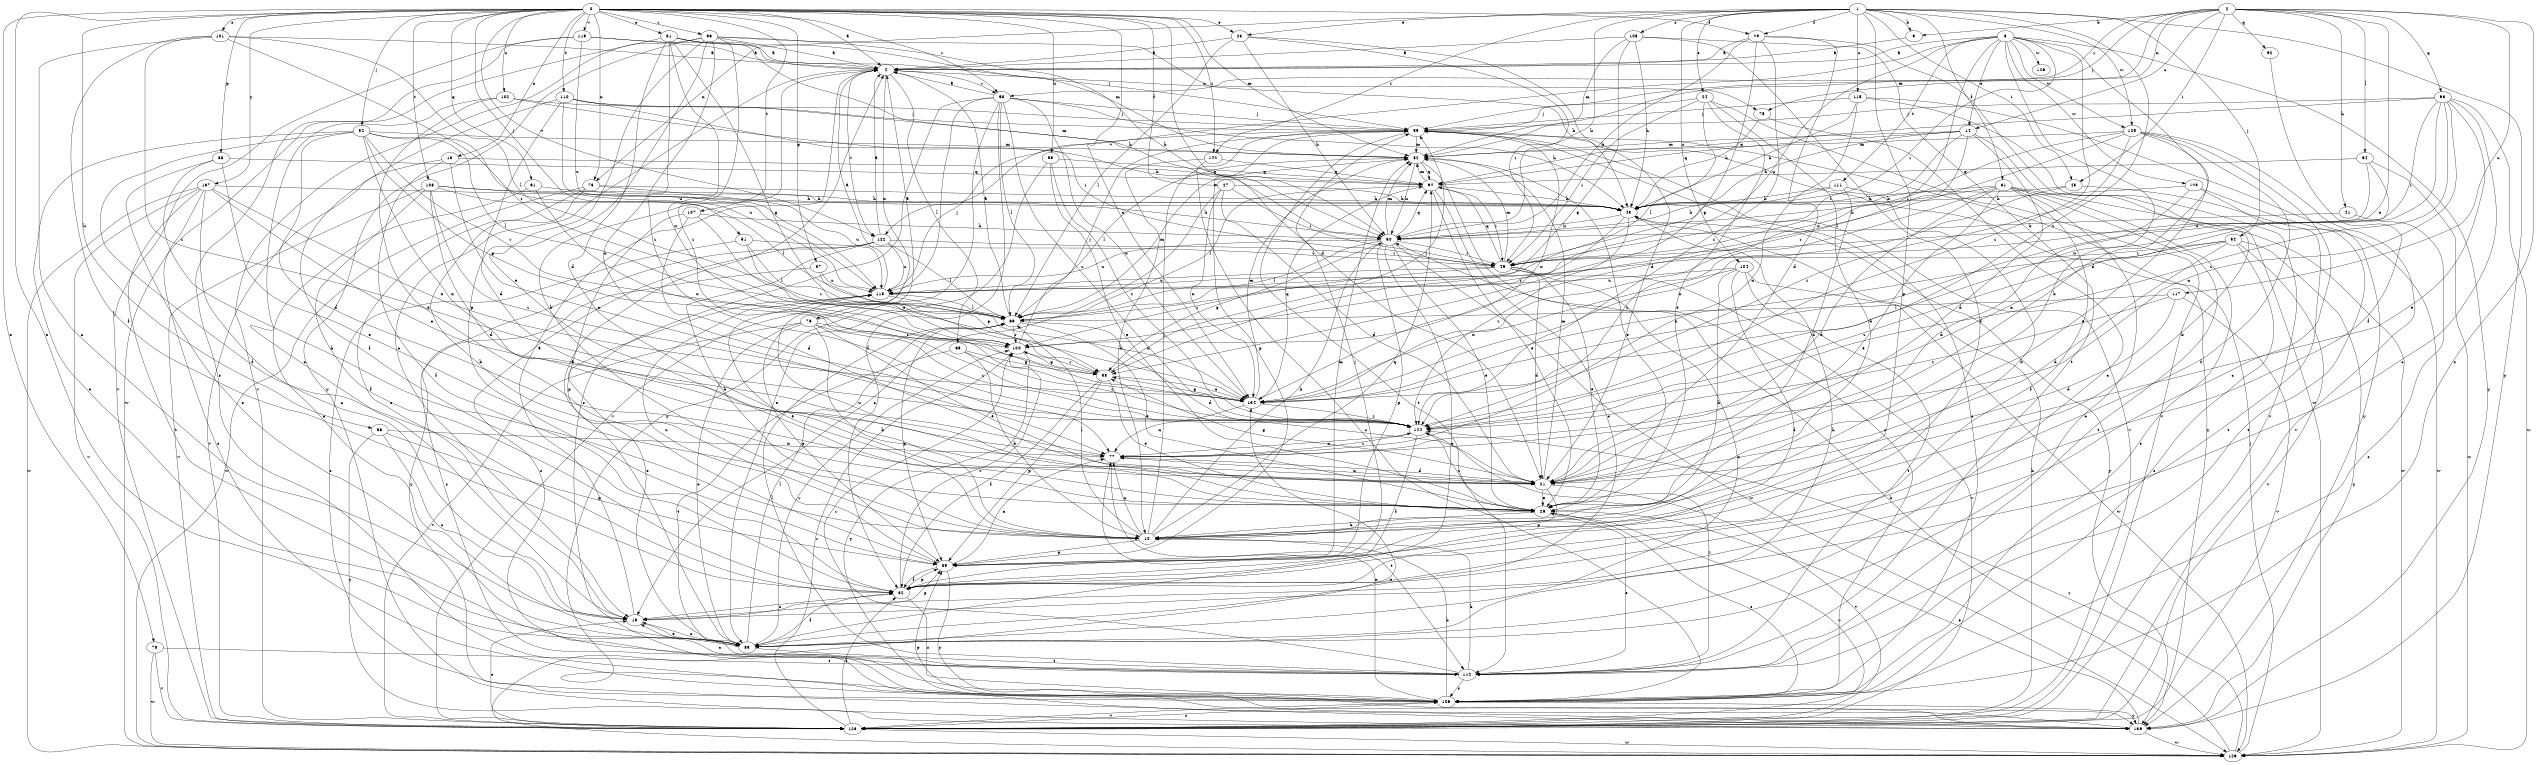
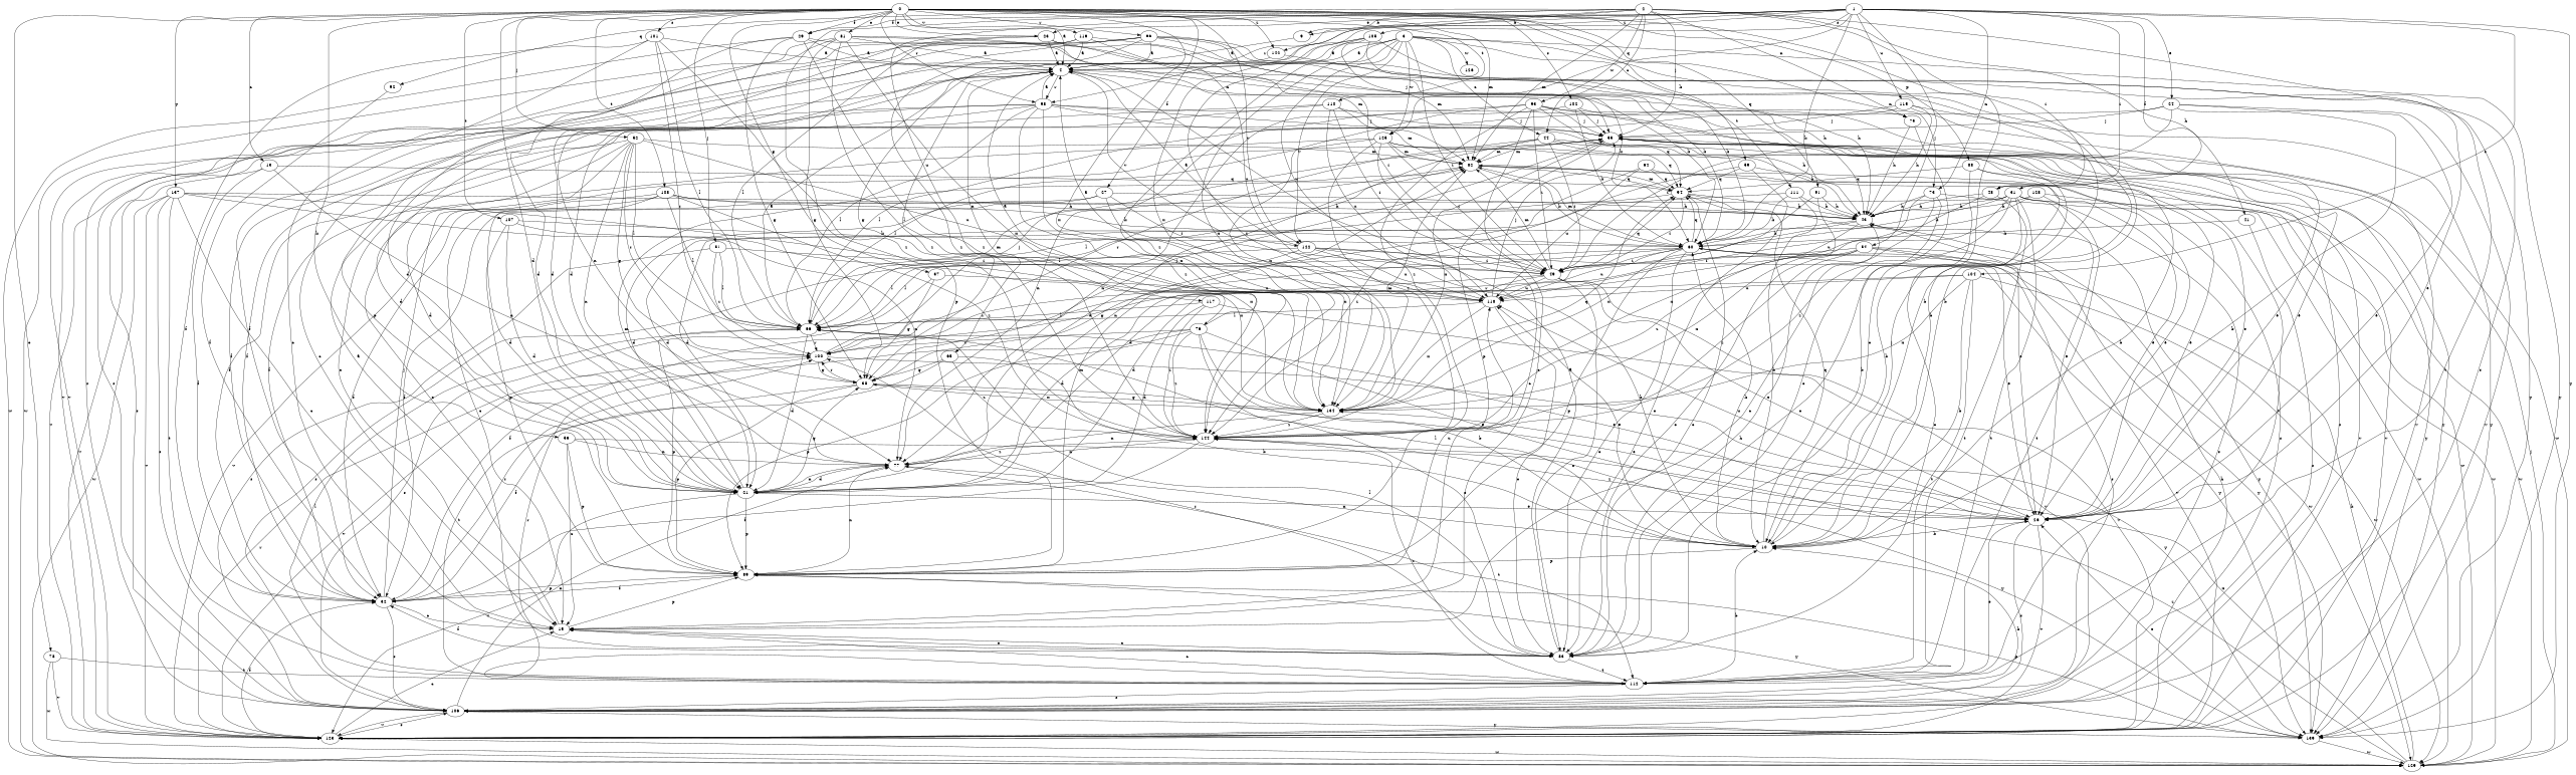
  strict digraph {
    0
    4
    13
    21
    23
    27
    29
    37
    51
    52
    56
    59
    n13 [label=82]
    73
    78
    81
    83
    88
    91
    96
    98
    101
    102
    107
    108
    110
    119
    122
    134
    137
    142
    75
    10
    15
    65
    76
    77
    94
    32
    123
    89
    26
    38
    60
    49
    66
    43
    144
    129
    106
    118
    100
    139
    112
    55
    1
    9
    24
    31
    48
    54
    104
    105
    115
    125
    2
-   14
+   14 [label=44]
    41
    64
    92
    93
    117
    3
    111
    126
    128
    0 -> 4 [label=a]
    0 -> 13 [label=c]
    0 -> 21 [label=d]
    0 -> 23 [label=e]
    0 -> 27 [label=f]
    0 -> 29 [label=f]
    0 -> 37 [label=g]
    0 -> 51 [label=j]
    0 -> 52 [label=j]
    0 -> 56 [label=k]
    0 -> 59 [label=k]
    0 -> n13 [label=m]
    0 -> 73 [label=n]
    0 -> 78 [label=o]
    0 -> 81 [label=o]
    0 -> 83 [label=o]
    0 -> 88 [label=p]
    0 -> 91 [label=q]
    0 -> 96 [label=r]
    0 -> 98 [label=r]
    0 -> 101 [label=s]
    0 -> 102 [label=s]
    0 -> 107 [label=t]
    0 -> 108 [label=t]
    0 -> 110 [label=t]
    0 -> 119 [label=v]
    0 -> 122 [label=v]
    0 -> 134 [label=x]
    0 -> 137 [label=y]
    0 -> 142 [label=z]
    4 -> 98 [label=r]
    4 -> 122 [label=v]
    4 -> 75 [label=n]
    4 -> 10 [label=b]
    4 -> 15 [label=c]
    4 -> 65 [label=l]
    4 -> 76 [label=n]
    13 -> 77 [label=n]
    13 -> 94 [label=q]
    13 -> 32 [label=f]
    13 -> 123 [label=v]
    21 -> n13 [label=m]
    21 -> 77 [label=n]
    21 -> 123 [label=v]
    21 -> 89 [label=p]
    21 -> 26 [label=e]
    21 -> 38 [label=g]
    23 -> 4 [label=a]
    23 -> 21 [label=d]
    23 -> 60 [label=k]
    23 -> 49 [label=i]
    23 -> 66 [label=l]
    27 -> 21 [label=d]
    27 -> 134 [label=x]
    27 -> 15 [label=c]
    27 -> 49 [label=i]
    27 -> 43 [label=h]
    29 -> 4 [label=a]
    29 -> 21 [label=d]
    29 -> 38 [label=g]
    29 -> 60 [label=k]
    29 -> 144 [label=z]
    29 -> 129 [label=w]
    37 -> 38 [label=g]
    37 -> 106 [label=s]
    37 -> 118 [label=u]
    51 -> 49 [label=i]
    51 -> 66 [label=l]
    51 -> 106 [label=s]
    51 -> 100 [label=r]
    52 -> 21 [label=d]
    52 -> n13 [label=m]
    52 -> 83 [label=o]
    52 -> 77 [label=n]
    52 -> 32 [label=f]
    52 -> 38 [label=g]
    52 -> 66 [label=l]
    52 -> 118 [label=u]
    52 -> 100 [label=r]
    56 -> 15 [label=c]
    56 -> 77 [label=n]
    56 -> 89 [label=p]
    56 -> 139 [label=y]
    59 -> 83 [label=o]
    59 -> 94 [label=q]
    59 -> 26 [label=e]
    59 -> 144 [label=z]
    n13 -> 94 [label=q]
    n13 -> 26 [label=e]
    n13 -> 60 [label=k]
    n13 -> 66 [label=l]
    n13 -> 106 [label=s]
    73 -> 10 [label=b]
    73 -> 15 [label=c]
    73 -> 43 [label=h]
    73 -> 129 [label=w]
    73 -> 118 [label=u]
    78 -> 123 [label=v]
    78 -> 129 [label=w]
    78 -> 112 [label=t]
    81 -> 4 [label=a]
    81 -> 21 [label=d]
    81 -> n13 [label=m]
    81 -> 134 [label=x]
    81 -> 38 [label=g]
    81 -> 60 [label=k]
    81 -> 144 [label=z]
    81 -> 129 [label=w]
    83 -> 4 [label=a]
    83 -> 15 [label=c]
    83 -> 32 [label=f]
    83 -> 66 [label=l]
    83 -> 43 [label=h]
    83 -> 100 [label=r]
    83 -> 112 [label=t]
    88 -> 83 [label=o]
    88 -> 10 [label=b]
    88 -> 94 [label=q]
    88 -> 26 [label=e]
    91 -> 83 [label=o]
    91 -> 134 [label=x]
    91 -> 43 [label=h]
    96 -> 4 [label=a]
    96 -> 77 [label=n]
    96 -> 123 [label=v]
    96 -> 89 [label=p]
    96 -> 26 [label=e]
    96 -> 60 [label=k]
    96 -> 43 [label=h]
    96 -> 144 [label=z]
    96 -> 139 [label=y]
    98 -> 4 [label=a]
    98 -> 134 [label=x]
    98 -> 32 [label=f]
    98 -> 123 [label=v]
    98 -> 66 [label=l]
    98 -> 43 [label=h]
    98 -> 144 [label=z]
    98 -> 106 [label=s]
    98 -> 139 [label=y]
    98 -> 55 [label=j]
    101 -> 4 [label=a]
    101 -> 15 [label=c]
    101 -> 32 [label=f]
    101 -> 66 [label=l]
    101 -> 144 [label=z]
    101 -> 100 [label=r]
    102 -> 15 [label=c]
    102 -> 26 [label=e]
    102 -> 60 [label=k]
    102 -> 55 [label=j]
    107 -> 21 [label=d]
    107 -> 134 [label=x]
    107 -> 89 [label=p]
    107 -> 60 [label=k]
    108 -> 21 [label=d]
    108 -> 32 [label=f]
    108 -> 123 [label=v]
    108 -> 60 [label=k]
    108 -> 66 [label=l]
    108 -> 43 [label=h]
    108 -> 144 [label=z]
    110 -> 21 [label=d]
    110 -> n13 [label=m]
    110 -> 32 [label=f]
    110 -> 49 [label=i]
    110 -> 118 [label=u]
    110 -> 55 [label=j]
    119 -> 4 [label=a]
    119 -> 123 [label=v]
    119 -> 106 [label=s]
    119 -> 118 [label=u]
    119 -> 55 [label=j]
    122 -> 4 [label=a]
    122 -> 10 [label=b]
    122 -> 49 [label=i]
    122 -> 66 [label=l]
    122 -> 106 [label=s]
    122 -> 118 [label=u]
    122 -> 139 [label=y]
    134 -> n13 [label=m]
    134 -> 77 [label=n]
    134 -> 94 [label=q]
    134 -> 38 [label=g]
    134 -> 144 [label=z]
    137 -> 134 [label=x]
    137 -> 15 [label=c]
    137 -> 77 [label=n]
    137 -> 123 [label=v]
    137 -> 43 [label=h]
    137 -> 129 [label=w]
    137 -> 106 [label=s]
    137 -> 112 [label=t]
    142 -> 10 [label=b]
-   142 -> 94 [label=q]
    142 -> 106 [label=s]
    75 -> 83 [label=o]
    75 -> 43 [label=h]
    10 -> 77 [label=n]
    10 -> 94 [label=q]
    10 -> 89 [label=p]
    10 -> 60 [label=k]
    10 -> 66 [label=l]
    10 -> 118 [label=e]
    10 -> 55 [label=j]
    15 -> 4 [label=a]
    15 -> 83 [label=o]
    15 -> 89 [label=p]
    65 -> 10 [label=b]
    65 -> 38 [label=g]
    65 -> 144 [label=z]
    65 -> 112 [label=t]
    76 -> 4 [label=a]
    76 -> 83 [label=o]
    76 -> 10 [label=b]
    76 -> 123 [label=v]
    76 -> 89 [label=p]
    76 -> 26 [label=e]
    76 -> 144 [label=z]
    76 -> 100 [label=r]
    77 -> 21 [label=d]
    77 -> 144 [label=z]
    77 -> 112 [label=t]
    94 -> n13 [label=m]
    94 -> 83 [label=o]
    94 -> 26 [label=e]
    94 -> 49 [label=i]
    94 -> 66 [label=l]
    94 -> 43 [label=h]
    32 -> 15 [label=c]
    32 -> 89 [label=p]
    32 -> 106 [label=s]
    32 -> 100 [label=r]
    32 -> 55 [label=j]
    123 -> 15 [label=c]
    123 -> 32 [label=f]
    123 -> 43 [label=h]
    123 -> 129 [label=w]
    123 -> 106 [label=s]
    123 -> 100 [label=r]
    89 -> n13 [label=m]
    89 -> 77 [label=n]
    89 -> 32 [label=f]
    89 -> 118 [label=u]
    89 -> 139 [label=y]
    26 -> 10 [label=b]
    26 -> 123 [label=v]
    26 -> 144 [label=z]
    26 -> 106 [label=s]
    26 -> 118 [label=u]
    38 -> 134 [label=x]
    38 -> 32 [label=f]
    38 -> 89 [label=p]
    38 -> 26 [label=e]
    38 -> 100 [label=r]
    38 -> 55 [label=j]
    60 -> n13 [label=m]
    60 -> 83 [label=o]
    60 -> 94 [label=q]
    60 -> 89 [label=p]
    60 -> 26 [label=e]
    60 -> 38 [label=g]
    60 -> 49 [label=i]
    60 -> 66 [label=l]
    60 -> 129 [label=w]
    60 -> 118 [label=u]
    49 -> 21 [label=d]
    49 -> n13 [label=m]
    49 -> 83 [label=o]
    49 -> 94 [label=q]
    49 -> 123 [label=v]
    49 -> 26 [label=e]
    49 -> 118 [label=u]
    49 -> 100 [label=r]
    66 -> 4 [label=a]
    66 -> 21 [label=d]
    66 -> n13 [label=m]
    66 -> 89 [label=p]
    66 -> 26 [label=e]
    66 -> 100 [label=r]
    43 -> 60 [label=k]
    43 -> 144 [label=z]
    43 -> 100 [label=r]
    43 -> 139 [label=y]
    144 -> 77 [label=n]
    144 -> 32 [label=f]
    129 -> 134 [label=x]
    129 -> 60 [label=k]
    129 -> 144 [label=z]
    129 -> 55 [label=j]
    106 -> 10 [label=b]
    106 -> 77 [label=n]
    106 -> 123 [label=v]
    106 -> 139 [label=y]
    118 -> 4 [label=a]
    118 -> 83 [label=o]
    118 -> 134 [label=x]
    118 -> 66 [label=l]
    118 -> 55 [label=j]
    100 -> 38 [label=g]
    100 -> 139 [label=y]
    100 -> 55 [label=j]
    139 -> 89 [label=p]
    139 -> 26 [label=e]
    139 -> 129 [label=w]
    112 -> 10 [label=b]
    112 -> 15 [label=c]
    112 -> 26 [label=e]
    112 -> 66 [label=l]
    112 -> 144 [label=z]
    112 -> 106 [label=s]
    112 -> 100 [label=r]
    55 -> n13 [label=m]
    55 -> 134 [label=x]
    55 -> 123 [label=v]
    55 -> 89 [label=p]
    55 -> 106 [label=s]
    55 -> 139 [label=y]
    55 -> 112 [label=t]
    1 -> 23 [label=e]
    1 -> 29 [label=f]
    1 -> 73 [label=n]
    1 -> 142 [label=z]
    1 -> 89 [label=p]
    1 -> 60 [label=k]
    1 -> 144 [label=z]
    1 -> 139 [label=y]
    1 -> 9 [label=b]
    1 -> 24 [label=e]
    1 -> 31 [label=f]
    1 -> 48 [label=i]
    1 -> 54 [label=j]
    1 -> 104 [label=s]
    1 -> 105 [label=s]
    1 -> 115 [label=u]
    1 -> 125 [label=w]
    9 -> 4 [label=a]
    24 -> 10 [label=b]
    24 -> 123 [label=v]
    24 -> 26 [label=e]
    24 -> 49 [label=i]
    24 -> 66 [label=l]
    24 -> 55 [label=j]
    31 -> 21 [label=d]
    31 -> 83 [label=o]
    31 -> 32 [label=f]
    31 -> 26 [label=e]
    31 -> 60 [label=k]
    31 -> 43 [label=h]
    31 -> 144 [label=z]
    31 -> 129 [label=w]
    31 -> 106 [label=s]
    31 -> 112 [label=t]
    48 -> 134 [label=x]
    48 -> 43 [label=h]
    48 -> 112 [label=t]
    54 -> 21 [label=d]
    54 -> 134 [label=x]
    54 -> 123 [label=v]
    54 -> 49 [label=i]
    54 -> 144 [label=z]
    54 -> 106 [label=s]
    54 -> 139 [label=y]
    104 -> 134 [label=x]
    104 -> 10 [label=b]
    104 -> 32 [label=f]
    104 -> 129 [label=w]
    104 -> 118 [label=u]
    104 -> 112 [label=t]
    105 -> 4 [label=a]
    105 -> n13 [label=m]
    105 -> 32 [label=f]
    105 -> 38 [label=g]
    105 -> 43 [label=h]
    105 -> 112 [label=t]
    115 -> 77 [label=n]
    115 -> 123 [label=v]
    115 -> 43 [label=h]
    115 -> 139 [label=y]
    115 -> 55 [label=j]
    125 -> n13 [label=m]
    125 -> 15 [label=c]
    125 -> 32 [label=f]
    125 -> 123 [label=v]
    125 -> 26 [label=e]
    125 -> 49 [label=i]
    125 -> 66 [label=l]
    125 -> 144 [label=z]
    2 -> n13 [label=m]
    2 -> 98 [label=r]
    2 -> 134 [label=x]
    2 -> 75 [label=n]
    2 -> 106 [label=s]
    2 -> 55 [label=j]
    2 -> 9 [label=b]
    2 -> 48 [label=i]
    2 -> 14 [label=c]
    2 -> 41 [label=h]
-   2 -> 64 [label=l]
    2 -> 92 [label=q]
    2 -> 93 [label=q]
    2 -> 117 [label=u]
    14 -> 21 [label=d]
    14 -> n13 [label=m]
    14 -> 10 [label=b]
    14 -> 94 [label=q]
    14 -> 49 [label=i]
    14 -> 43 [label=h]
    14 -> 100 [label=r]
    41 -> 60 [label=k]
    41 -> 106 [label=s]
    64 -> 77 [label=n]
    64 -> 94 [label=q]
    64 -> 129 [label=w]
    64 -> 118 [label=u]
    92 -> 32 [label=f]
    93 -> 134 [label=x]
    93 -> 15 [label=c]
    93 -> 77 [label=n]
    93 -> 94 [label=q]
    93 -> 26 [label=e]
    93 -> 49 [label=i]
    93 -> 144 [label=z]
    93 -> 129 [label=w]
    93 -> 55 [label=j]
    117 -> 21 [label=d]
    117 -> 123 [label=v]
    117 -> 66 [label=l]
    117 -> 144 [label=z]
    3 -> 4 [label=a]
    3 -> 21 [label=d]
    3 -> 122 [label=v]
    3 -> 134 [label=x]
    3 -> 10 [label=b]
    3 -> 49 [label=i]
    3 -> 144 [label=z]
    3 -> 118 [label=u]
    3 -> 139 [label=y]
    3 -> 125 [label=w]
    3 -> 14 [label=c]
    3 -> 111 [label=t]
    3 -> 126 [label=w]
-   3 -> 128 [label=w]
    111 -> 21 [label=d]
    111 -> 10 [label=b]
    111 -> 60 [label=k]
    111 -> 43 [label=h]
    128 -> 21 [label=d]
    128 -> 43 [label=h]
    128 -> 129 [label=w]
    128 -> 112 [label=t]
  }
